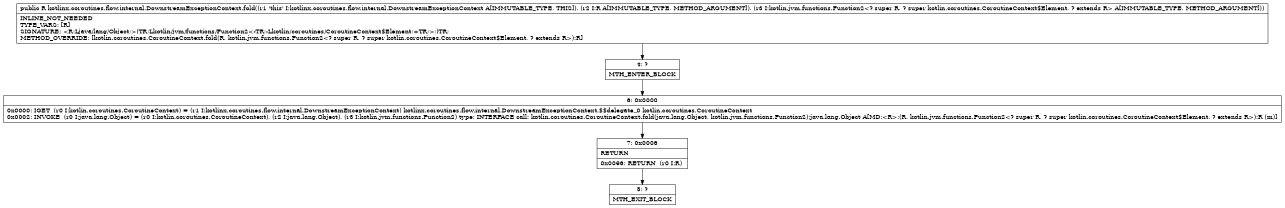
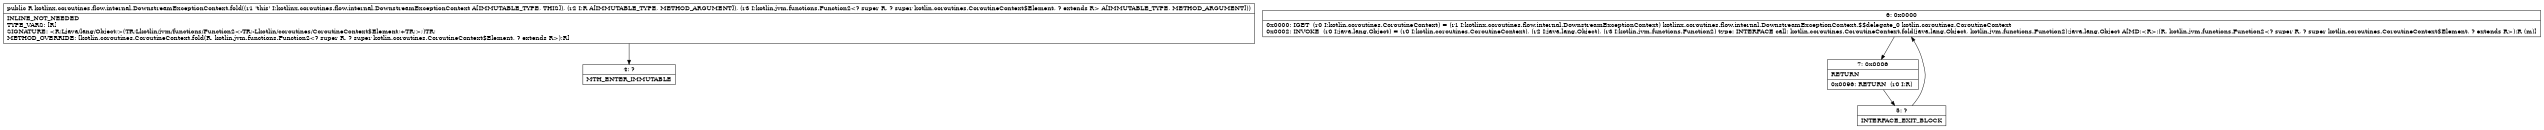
  digraph {
    node [shape=record]
-   n1 [label="{4\:\ ?|MTH_ENTER_BLOCK\l}"]
+   n1 [label="{4\:\ ?|MTH_ENTER_IMMUTABLE\l}"]
    n2 [label="{6\:\ 0x0000|0x0000: IGET  (r0 I:kotlin.coroutines.CoroutineContext) = (r1 I:kotlinx.coroutines.flow.internal.DownstreamExceptionContext) kotlinx.coroutines.flow.internal.DownstreamExceptionContext.$$delegate_0 kotlin.coroutines.CoroutineContext \l0x0002: INVOKE  (r0 I:java.lang.Object) = (r0 I:kotlin.coroutines.CoroutineContext), (r2 I:java.lang.Object), (r3 I:kotlin.jvm.functions.Function2) type: INTERFACE call: kotlin.coroutines.CoroutineContext.fold(java.lang.Object, kotlin.jvm.functions.Function2):java.lang.Object A[MD:\<R\>:(R, kotlin.jvm.functions.Function2\<? super R, ? super kotlin.coroutines.CoroutineContext$Element, ? extends R\>):R (m)]\l}"]
    n3 [label="{7\:\ 0x0006|RETURN\l|0x0096: RETURN  (r0 I:R) \l}"]
-   n4 [label="{5\:\ ?|MTH_EXIT_BLOCK\l}"]
+   n4 [label="{5\:\ ?|INTERFACE_EXIT_BLOCK\l}"]
    n5 [label="{public R kotlinx.coroutines.flow.internal.DownstreamExceptionContext.fold((r1 'this' I:kotlinx.coroutines.flow.internal.DownstreamExceptionContext A[IMMUTABLE_TYPE, THIS]), (r2 I:R A[IMMUTABLE_TYPE, METHOD_ARGUMENT]), (r3 I:kotlin.jvm.functions.Function2\<? super R, ? super kotlin.coroutines.CoroutineContext$Element, ? extends R\> A[IMMUTABLE_TYPE, METHOD_ARGUMENT]))  | INLINE_NOT_NEEDED\lTYPE_VARS: [R]\lSIGNATURE: \<R:Ljava\/lang\/Object;\>(TR;Lkotlin\/jvm\/functions\/Function2\<\-TR;\-Lkotlin\/coroutines\/CoroutineContext$Element;+TR;\>;)TR;\lMETHOD_OVERRIDE: [kotlin.coroutines.CoroutineContext.fold(R, kotlin.jvm.functions.Function2\<? super R, ? super kotlin.coroutines.CoroutineContext$Element, ? extends R\>):R]\l}"]
-   n1 -> n2
+   n4 -> n2
    n2 -> n3
    n3 -> n4
    n5 -> n1
  }
